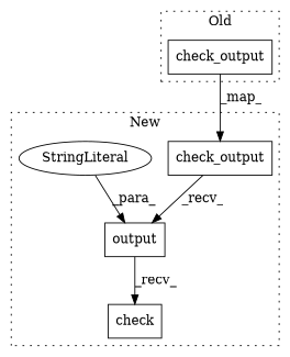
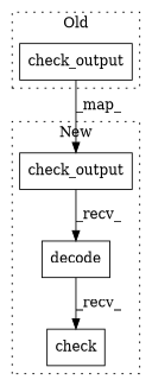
  digraph {
    node [a=32 l="13,1" shape=box]
    n1 [label=check_output s="8725,8752"]
-   n2 [l="7,1" label=output s="8754,8768"]
-   n3 [a=45 l=7 label=StringLiteral s=8761 shape=ellipse]
+   n2 [l="7,1" label=decode s="8754,8768"]
    n4 [l=7 label=check s=8770]
    n5 [label=check_output s="8603,8630"]
    subgraph cluster_1 {
      label=New
      style=dotted
      n1
      n2
-     n3
      n4
    }
    subgraph cluster_2 {
      label=Old
      style=dotted
      n5
    }
    n1 -> n2 [label=_recv_]
    n2 -> n4 [label=_recv_]
-   n3 -> n2 [label=_para_]
    n5 -> n1 [label=_map_]
  }
